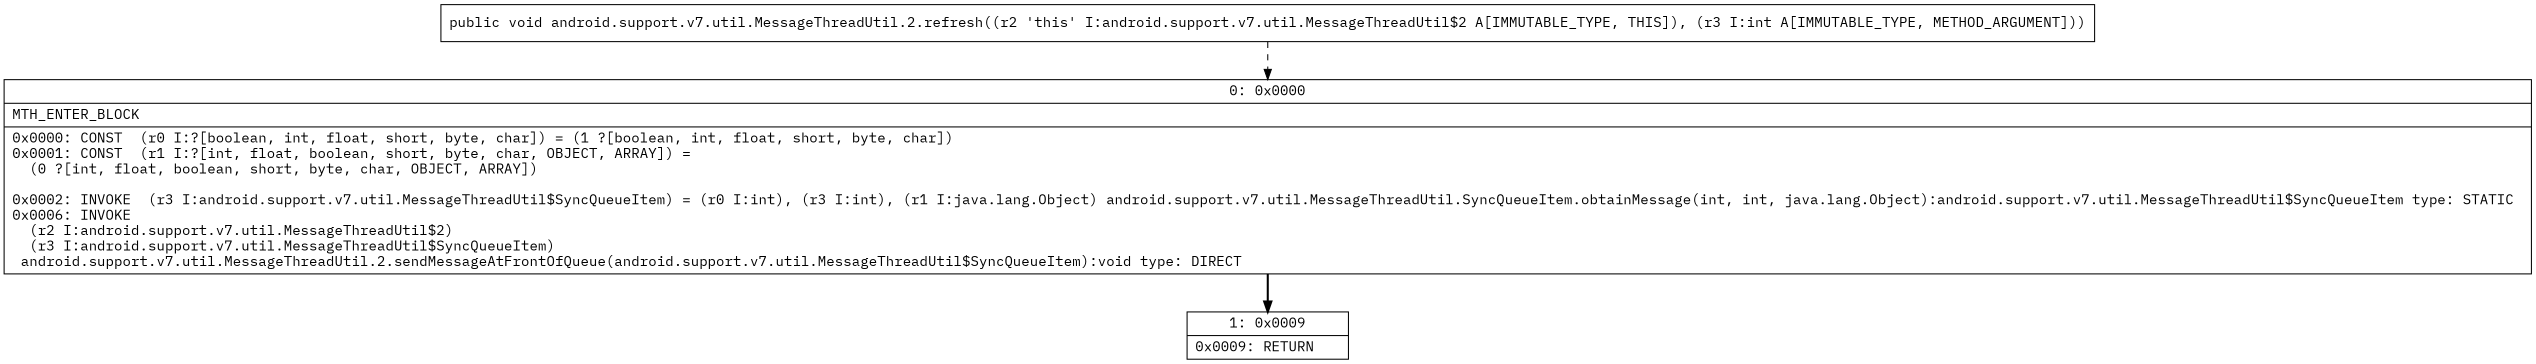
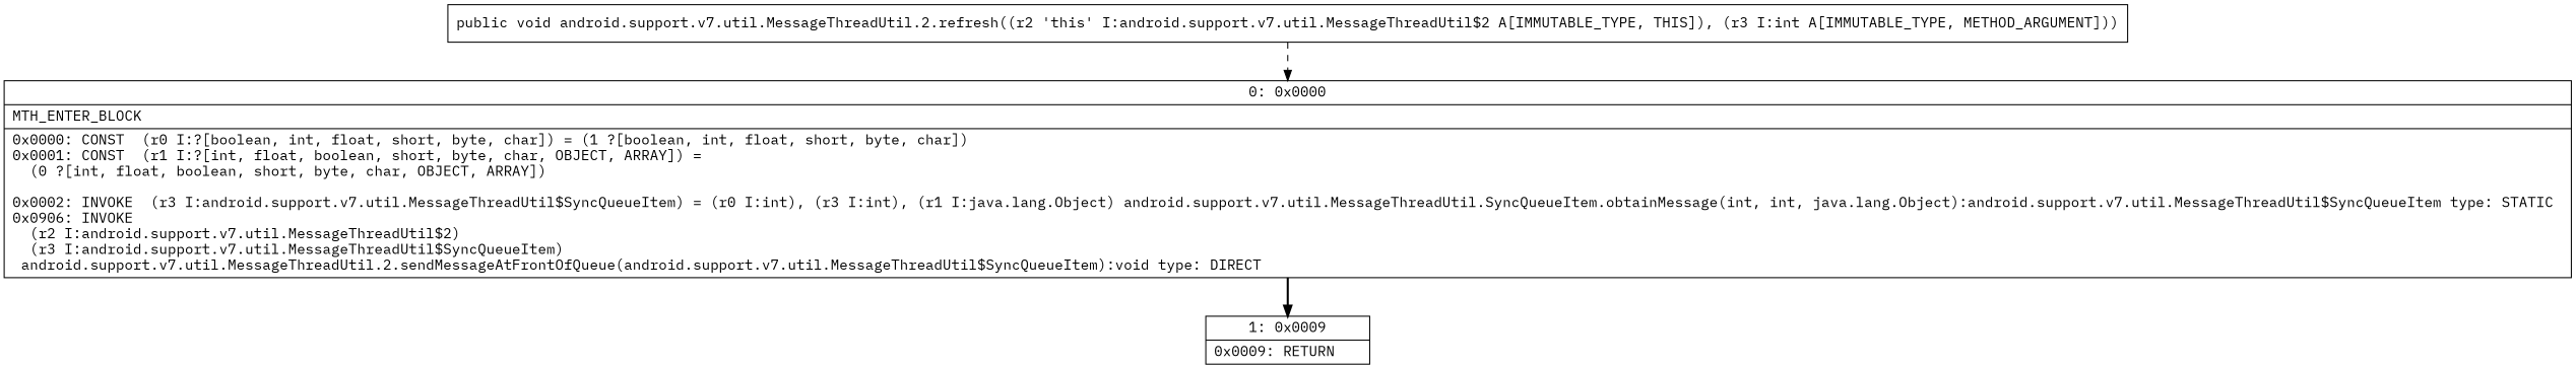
  digraph {
    fontname="IBM Plex Mono"
    node [shape=record fontname="IBM Plex Mono"]
    edge [fontname="IBM Plex Mono"]
-   n1 [label="{0\:\ 0x0000|MTH_ENTER_BLOCK\l|0x0000: CONST  (r0 I:?[boolean, int, float, short, byte, char]) = (1 ?[boolean, int, float, short, byte, char]) \l0x0001: CONST  (r1 I:?[int, float, boolean, short, byte, char, OBJECT, ARRAY]) = \l  (0 ?[int, float, boolean, short, byte, char, OBJECT, ARRAY])\l \l0x0002: INVOKE  (r3 I:android.support.v7.util.MessageThreadUtil$SyncQueueItem) = (r0 I:int), (r3 I:int), (r1 I:java.lang.Object) android.support.v7.util.MessageThreadUtil.SyncQueueItem.obtainMessage(int, int, java.lang.Object):android.support.v7.util.MessageThreadUtil$SyncQueueItem type: STATIC \l0x0006: INVOKE  \l  (r2 I:android.support.v7.util.MessageThreadUtil$2)\l  (r3 I:android.support.v7.util.MessageThreadUtil$SyncQueueItem)\l android.support.v7.util.MessageThreadUtil.2.sendMessageAtFrontOfQueue(android.support.v7.util.MessageThreadUtil$SyncQueueItem):void type: DIRECT \l}"]
+   n1 [label="{0\:\ 0x0000|MTH_ENTER_BLOCK\l|0x0000: CONST  (r0 I:?[boolean, int, float, short, byte, char]) = (1 ?[boolean, int, float, short, byte, char]) \l0x0001: CONST  (r1 I:?[int, float, boolean, short, byte, char, OBJECT, ARRAY]) = \l  (0 ?[int, float, boolean, short, byte, char, OBJECT, ARRAY])\l \l0x0002: INVOKE  (r3 I:android.support.v7.util.MessageThreadUtil$SyncQueueItem) = (r0 I:int), (r3 I:int), (r1 I:java.lang.Object) android.support.v7.util.MessageThreadUtil.SyncQueueItem.obtainMessage(int, int, java.lang.Object):android.support.v7.util.MessageThreadUtil$SyncQueueItem type: STATIC \l0x0906: INVOKE  \l  (r2 I:android.support.v7.util.MessageThreadUtil$2)\l  (r3 I:android.support.v7.util.MessageThreadUtil$SyncQueueItem)\l android.support.v7.util.MessageThreadUtil.2.sendMessageAtFrontOfQueue(android.support.v7.util.MessageThreadUtil$SyncQueueItem):void type: DIRECT \l}"]
    n2 [label="{1\:\ 0x0009|0x0009: RETURN   \l}"]
    n3 [label="{public void android.support.v7.util.MessageThreadUtil.2.refresh((r2 'this' I:android.support.v7.util.MessageThreadUtil$2 A[IMMUTABLE_TYPE, THIS]), (r3 I:int A[IMMUTABLE_TYPE, METHOD_ARGUMENT])) }"]
    n1 -> n2 [style=bold]
    n3 -> n1 [style=dashed]
  }
